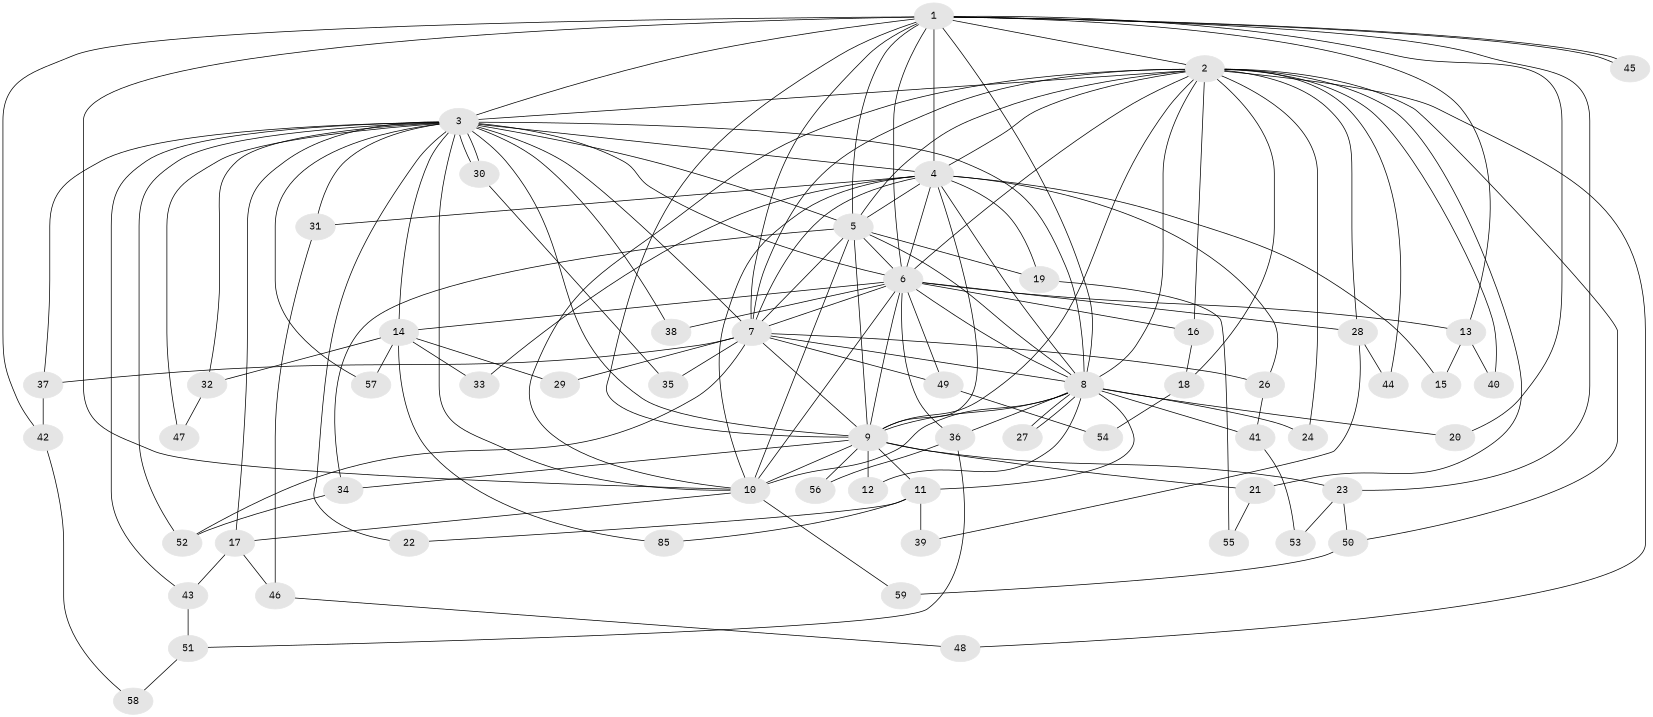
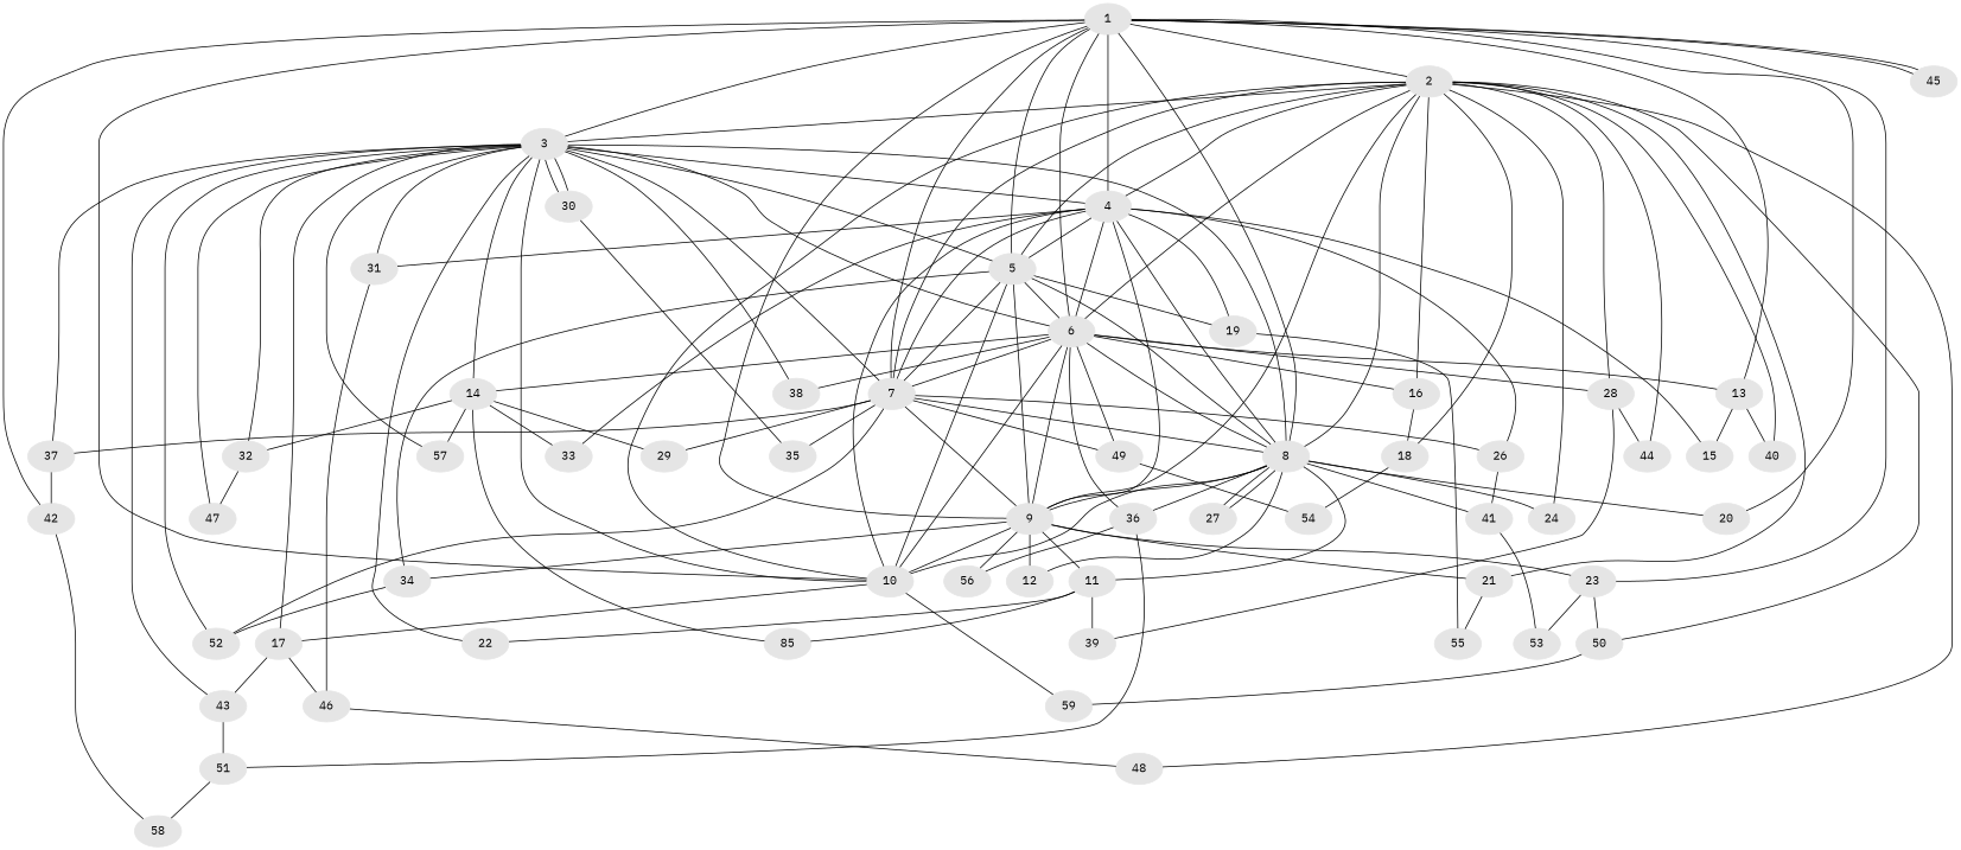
  graph {
    fontname="IBM Plex Mono"
    node [color=gray90 fontname="IBM Plex Mono" style=filled]
    edge [fontname="IBM Plex Mono"]
    1
    2
    3
    4
    5
    6
    7
    8
    9
    10
    13
    20
    23
    42
    45
    16
    18
    21
    24
    28
    40
    44
    48
    50
    14
    17
    22
    30
    31
    32
    37
    38
    43
    47
    52
    57
    15
    19
    26
    33
    34
    36
    49
    29
    35
    11
    12
    27
    41
    56
    59
    53
    58
    54
    55
    39
    n57 [label=85]
    46
    51
    1 -- 2
    1 -- 3
    1 -- 4
    1 -- 5
    1 -- 6
    1 -- 7
    1 -- 8
    1 -- 9
    1 -- 10
    1 -- 13
    1 -- 20
    1 -- 23
    1 -- 42
    1 -- 45
    1 -- 45
    2 -- 3
    2 -- 4
    2 -- 5
    2 -- 6
    2 -- 7
    2 -- 8
    2 -- 9
    2 -- 10
    2 -- 16
    2 -- 18
    2 -- 21
    2 -- 24
    2 -- 28
    2 -- 40
    2 -- 44
    2 -- 48
    2 -- 50
    3 -- 4
    3 -- 5
    3 -- 6
    3 -- 7
    3 -- 8
-   3 -- 9
    3 -- 10
    3 -- 14
    3 -- 17
    3 -- 22
    3 -- 30
    3 -- 30
    3 -- 31
    3 -- 32
    3 -- 37
    3 -- 38
    3 -- 43
    3 -- 47
    3 -- 52
    3 -- 57
    4 -- 5
    4 -- 6
    4 -- 7
    4 -- 8
    4 -- 9
    4 -- 10
    4 -- 31
    4 -- 15
    4 -- 19
    4 -- 26
    4 -- 33
    5 -- 6
    5 -- 7
    5 -- 8
    5 -- 9
    5 -- 10
    5 -- 19
    5 -- 34
    6 -- 7
    6 -- 8
    6 -- 9
    6 -- 10
    6 -- 13
    6 -- 16
    6 -- 28
    6 -- 14
    6 -- 38
    6 -- 36
    6 -- 49
    7 -- 8
    7 -- 9
    7 -- 37
    7 -- 52
    7 -- 26
    7 -- 49
    7 -- 29
    7 -- 35
    8 -- 9
    8 -- 10
    8 -- 20
    8 -- 24
    8 -- 36
    8 -- 11
    8 -- 12
    8 -- 27
    8 -- 27
    8 -- 41
    9 -- 10
    9 -- 23
    9 -- 21
    9 -- 34
    9 -- 11
    9 -- 12
    9 -- 56
    10 -- 17
    10 -- 59
    13 -- 40
    13 -- 15
    23 -- 50
    23 -- 53
    42 -- 58
    16 -- 18
    18 -- 54
    21 -- 55
    28 -- 44
    28 -- 39
    50 -- 59
    14 -- 32
    14 -- 57
    14 -- 33
    14 -- 29
    14 -- n57
    17 -- 43
    17 -- 46
    30 -- 35
    31 -- 46
    32 -- 47
    37 -- 42
    43 -- 51
    19 -- 55
    26 -- 41
    34 -- 52
    36 -- 56
    36 -- 51
    49 -- 54
    11 -- 22
    11 -- 39
    11 -- n57
    41 -- 53
    46 -- 48
    51 -- 58
  }
